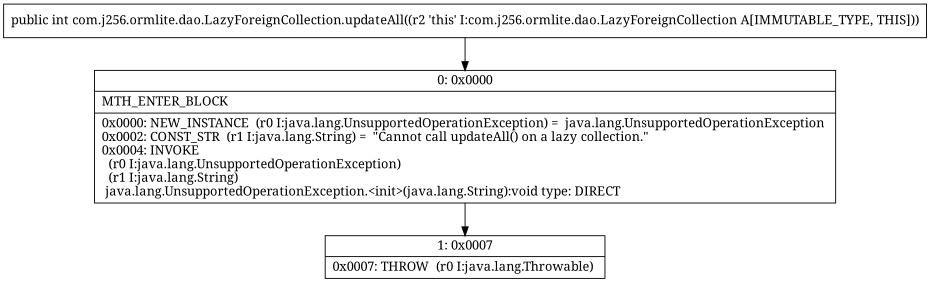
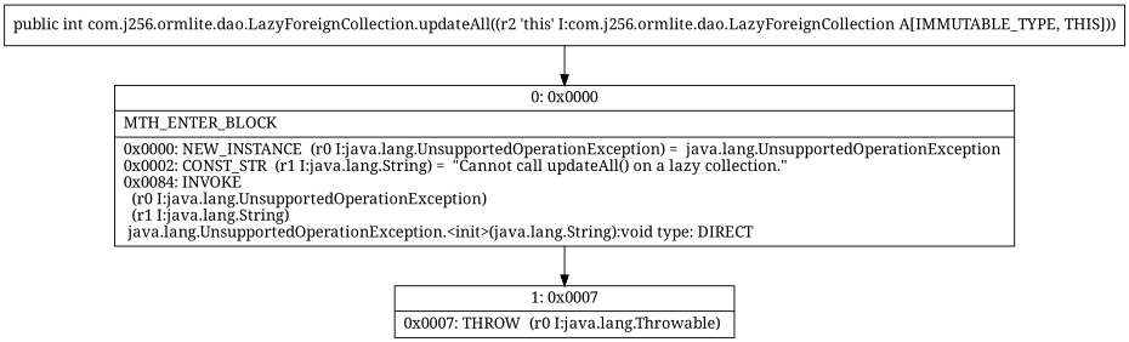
  digraph {
    fontname="Noto Serif"
    node [shape=record fontname="Noto Serif"]
    edge [fontname="Noto Serif"]
-   n1 [label="{0\:\ 0x0000|MTH_ENTER_BLOCK\l|0x0000: NEW_INSTANCE  (r0 I:java.lang.UnsupportedOperationException) =  java.lang.UnsupportedOperationException \l0x0002: CONST_STR  (r1 I:java.lang.String) =  \"Cannot call updateAll() on a lazy collection.\" \l0x0004: INVOKE  \l  (r0 I:java.lang.UnsupportedOperationException)\l  (r1 I:java.lang.String)\l java.lang.UnsupportedOperationException.\<init\>(java.lang.String):void type: DIRECT \l}"]
+   n1 [label="{0\:\ 0x0000|MTH_ENTER_BLOCK\l|0x0000: NEW_INSTANCE  (r0 I:java.lang.UnsupportedOperationException) =  java.lang.UnsupportedOperationException \l0x0002: CONST_STR  (r1 I:java.lang.String) =  \"Cannot call updateAll() on a lazy collection.\" \l0x0084: INVOKE  \l  (r0 I:java.lang.UnsupportedOperationException)\l  (r1 I:java.lang.String)\l java.lang.UnsupportedOperationException.\<init\>(java.lang.String):void type: DIRECT \l}"]
    n2 [label="{1\:\ 0x0007|0x0007: THROW  (r0 I:java.lang.Throwable) \l}"]
    n3 [label="{public int com.j256.ormlite.dao.LazyForeignCollection.updateAll((r2 'this' I:com.j256.ormlite.dao.LazyForeignCollection A[IMMUTABLE_TYPE, THIS])) }"]
    n1 -> n2
    n3 -> n1
  }
